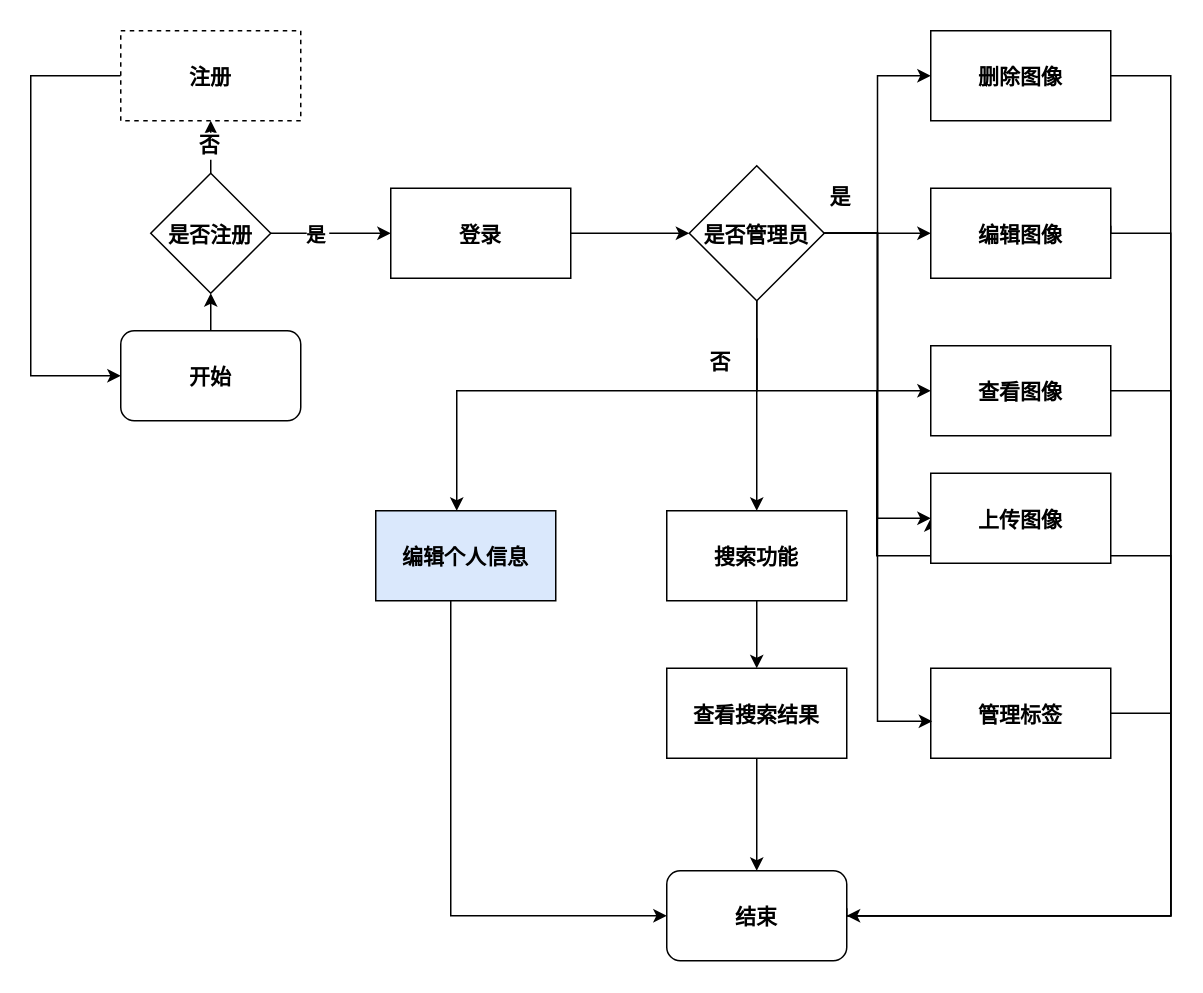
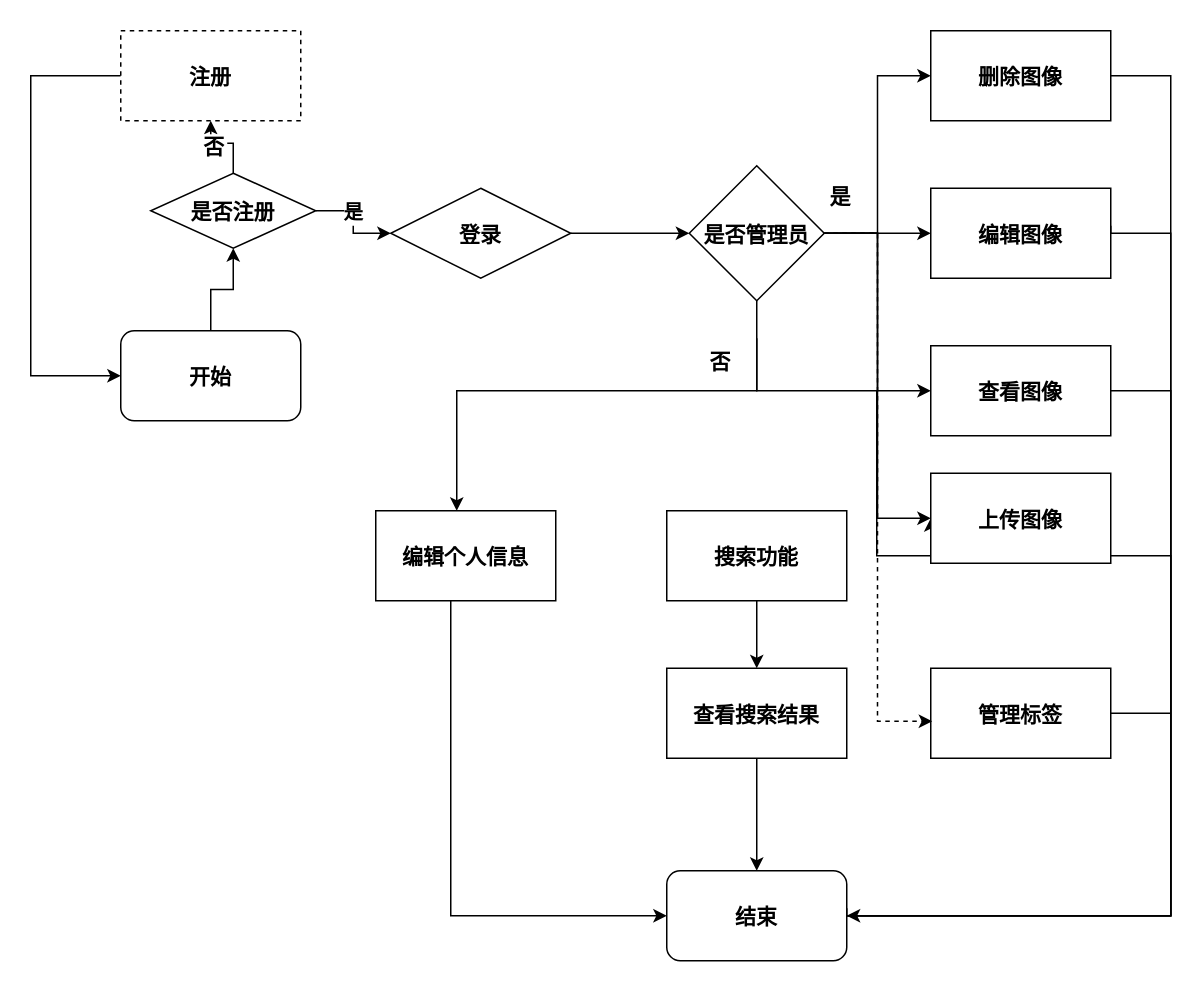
  <mxCell id="0" />
  <mxCell id="1" parent="0" />
  <mxCell id="2" value="" style="edgeStyle=orthogonalEdgeStyle;rounded=0;orthogonalLoop=1;jettySize=auto;entryX=0.5;entryY=1;entryDx=0;entryDy=0;" parent="1" source="3" target="8" edge="1"><mxGeometry relative="1" as="geometry" /></mxCell>
  <mxCell id="3" value="开始" style="rounded=1;fontSize=14;fontStyle=1;" parent="1" vertex="1"><mxGeometry x="80" y="220" width="120" height="60" as="geometry" /></mxCell>
  <mxCell id="4" value="" style="edgeStyle=orthogonalEdgeStyle;rounded=0;orthogonalLoop=1;jettySize=auto;" parent="1" source="8" target="10" edge="1"><mxGeometry relative="1" as="geometry" /></mxCell>
  <mxCell id="5" value="是" style="edgeLabel;align=center;verticalAlign=middle;resizable=0;points=[];fontSize=13;fontStyle=1;" parent="4" vertex="1" connectable="0"><mxGeometry x="-0.24" relative="1" as="geometry"><mxPoint as="offset" /></mxGeometry></mxCell>
  <mxCell id="6" value="" style="edgeStyle=orthogonalEdgeStyle;rounded=0;orthogonalLoop=1;jettySize=auto;entryX=0.5;entryY=1;entryDx=0;entryDy=0;" parent="1" source="8" target="35" edge="1"><mxGeometry relative="1" as="geometry" /></mxCell>
  <mxCell id="7" value="否" style="edgeLabel;align=center;verticalAlign=middle;resizable=0;points=[];fontSize=14;fontStyle=1" parent="6" vertex="1" connectable="0"><mxGeometry x="0.333" y="1" relative="1" as="geometry"><mxPoint as="offset" /></mxGeometry></mxCell>
- <mxCell id="8" value="是否注册" style="rhombus;fontSize=14;fontStyle=1;" parent="1" vertex="1"><mxGeometry x="100" y="115" width="80" height="80" as="geometry" /></mxCell>
+ <mxCell id="8" value="是否注册" style="rhombus;fontSize=14;fontStyle=1;" parent="1" vertex="1"><mxGeometry x="100" y="115" width="110" height="50" as="geometry" /></mxCell>
  <mxCell id="9" value="" style="edgeStyle=orthogonalEdgeStyle;rounded=0;orthogonalLoop=1;jettySize=auto;entryX=0;entryY=0.5;entryDx=0;entryDy=0;" parent="1" source="10" target="17" edge="1"><mxGeometry relative="1" as="geometry" /></mxCell>
- <mxCell id="10" value="登录" style="rounded=0;fontSize=14;fontStyle=1;" parent="1" vertex="1"><mxGeometry x="260" y="125" width="120" height="60" as="geometry" /></mxCell>
- <mxCell id="11" value="" style="edgeStyle=orthogonalEdgeStyle;rounded=0;orthogonalLoop=1;jettySize=auto;entryX=0.5;entryY=0;entryDx=0;entryDy=0;" parent="1" source="17" target="25" edge="1"><mxGeometry relative="1" as="geometry"><Array as="points"><mxPoint x="504" y="300" /><mxPoint x="504" y="300" /></Array></mxGeometry></mxCell>
+ <mxCell id="10" value="登录" style="rhombus;fontSize=14;fontStyle=1;" parent="1" vertex="1"><mxGeometry x="260" y="125" width="120" height="60" as="geometry" /></mxCell>
  <mxCell id="12" value="" style="edgeStyle=orthogonalEdgeStyle;rounded=0;orthogonalLoop=1;jettySize=auto;entryX=0;entryY=0.5;entryDx=0;entryDy=0;" parent="1" source="17" target="29" edge="1"><mxGeometry relative="1" as="geometry" /></mxCell>
  <mxCell id="13" value="" style="edgeStyle=orthogonalEdgeStyle;rounded=0;orthogonalLoop=1;jettySize=auto;entryX=0;entryY=0.5;entryDx=0;entryDy=0;" parent="1" source="17" target="21" edge="1"><mxGeometry relative="1" as="geometry" /></mxCell>
  <mxCell id="14" value="" style="edgeStyle=orthogonalEdgeStyle;rounded=0;orthogonalLoop=1;jettySize=auto;entryX=0;entryY=0.5;entryDx=0;entryDy=0;" parent="1" source="17" target="19" edge="1"><mxGeometry relative="1" as="geometry" /></mxCell>
  <mxCell id="15" style="edgeStyle=orthogonalEdgeStyle;rounded=0;orthogonalLoop=1;jettySize=auto;html=1;entryX=0;entryY=0.5;entryDx=0;entryDy=0;" parent="1" source="17" target="37" edge="1"><mxGeometry relative="1" as="geometry" /></mxCell>
  <mxCell id="16" style="edgeStyle=orthogonalEdgeStyle;rounded=0;orthogonalLoop=1;jettySize=auto;html=1;entryX=0;entryY=0.5;entryDx=0;entryDy=0;" parent="1" source="17" target="37" edge="1"><mxGeometry relative="1" as="geometry"><Array as="points"><mxPoint x="504" y="260" /><mxPoint x="584" y="260" /><mxPoint x="584" y="370" /></Array></mxGeometry></mxCell>
  <mxCell id="17" value="是否管理员" style="rhombus;fontSize=14;fontStyle=1;" parent="1" vertex="1"><mxGeometry x="459" y="110" width="90" height="90" as="geometry" /></mxCell>
  <mxCell id="18" style="edgeStyle=orthogonalEdgeStyle;rounded=0;orthogonalLoop=1;jettySize=auto;html=1;entryX=1;entryY=0.5;entryDx=0;entryDy=0;" parent="1" source="19" target="33" edge="1"><mxGeometry relative="1" as="geometry"><Array as="points"><mxPoint x="780" y="260" /><mxPoint x="780" y="610" /></Array></mxGeometry></mxCell>
  <mxCell id="19" value="查看图像" style="rounded=0;fontSize=14;fontStyle=1;" parent="1" vertex="1"><mxGeometry x="620" y="230" width="120" height="60" as="geometry" /></mxCell>
  <mxCell id="20" value="" style="edgeStyle=orthogonalEdgeStyle;rounded=0;orthogonalLoop=1;jettySize=auto;entryX=1;entryY=0.5;entryDx=0;entryDy=0;exitX=1;exitY=0.5;exitDx=0;exitDy=0;endArrow=none;endFill=0;" parent="1" source="21" target="33" edge="1"><mxGeometry relative="1" as="geometry"><Array as="points"><mxPoint x="780" y="50" /><mxPoint x="780" y="610" /></Array></mxGeometry></mxCell>
  <mxCell id="21" value="删除图像" style="rounded=0;fontSize=14;fontStyle=1;" parent="1" vertex="1"><mxGeometry x="620" y="20" width="120" height="60" as="geometry" /></mxCell>
  <mxCell id="22" value="" style="edgeStyle=orthogonalEdgeStyle;rounded=0;orthogonalLoop=1;jettySize=auto;entryX=0;entryY=0.5;entryDx=0;entryDy=0;" parent="1" source="23" target="33" edge="1"><mxGeometry relative="1" as="geometry"><Array as="points"><mxPoint x="300" y="610" /></Array></mxGeometry></mxCell>
- <mxCell id="23" value="编辑个人信息" style="rounded=0;fontSize=14;fontStyle=1;fillColor=#dae8fc;" parent="1" vertex="1"><mxGeometry x="250" y="340" width="120" height="60" as="geometry" /></mxCell>
+ <mxCell id="23" value="编辑个人信息" style="rounded=0;fontSize=14;fontStyle=1;" parent="1" vertex="1"><mxGeometry x="250" y="340" width="120" height="60" as="geometry" /></mxCell>
  <mxCell id="24" value="" style="edgeStyle=orthogonalEdgeStyle;rounded=0;orthogonalLoop=1;jettySize=auto;entryX=0.5;entryY=0;entryDx=0;entryDy=0;" parent="1" source="25" target="32" edge="1"><mxGeometry relative="1" as="geometry" /></mxCell>
  <mxCell id="25" value="搜索功能" style="rounded=0;fontSize=14;fontStyle=1;" parent="1" vertex="1"><mxGeometry x="444" y="340" width="120" height="60" as="geometry" /></mxCell>
  <mxCell id="26" value="" style="edgeStyle=orthogonalEdgeStyle;rounded=0;orthogonalLoop=1;jettySize=auto;entryX=0.45;entryY=0;entryDx=0;entryDy=0;entryPerimeter=0;" parent="1" edge="1"><mxGeometry relative="1" as="geometry"><mxPoint x="504" y="225" as="sourcePoint" /><mxPoint x="304" y="340" as="targetPoint" /><Array as="points"><mxPoint x="504" y="260" /><mxPoint x="304" y="260" /></Array></mxGeometry></mxCell>
  <mxCell id="27" value="否" style="text;strokeColor=none;fillColor=none;align=center;verticalAlign=middle;rounded=0;fontSize=14;fontStyle=1;" parent="1" vertex="1"><mxGeometry x="450" y="225" width="60" height="30" as="geometry" /></mxCell>
  <mxCell id="28" value="" style="edgeStyle=orthogonalEdgeStyle;rounded=0;orthogonalLoop=1;jettySize=auto;entryX=1;entryY=0.5;entryDx=0;entryDy=0;exitX=1;exitY=0.5;exitDx=0;exitDy=0;endArrow=none;endFill=0;" parent="1" edge="1"><mxGeometry relative="1" as="geometry"><Array as="points"><mxPoint x="740" y="155" /><mxPoint x="780" y="155" /><mxPoint x="780" y="610" /><mxPoint x="564" y="610" /></Array><mxPoint x="740" y="150" as="sourcePoint" /><mxPoint x="564" y="605" as="targetPoint" /></mxGeometry></mxCell>
  <mxCell id="29" value="编辑图像" style="rounded=0;fontSize=14;fontStyle=1;" parent="1" vertex="1"><mxGeometry x="620" y="125" width="120" height="60" as="geometry" /></mxCell>
  <mxCell id="30" value="是" style="text;strokeColor=none;fillColor=none;align=center;verticalAlign=middle;rounded=0;fontSize=14;fontStyle=1;" parent="1" vertex="1"><mxGeometry x="530" y="115" width="60" height="30" as="geometry" /></mxCell>
  <mxCell id="31" value="" style="edgeStyle=orthogonalEdgeStyle;rounded=0;orthogonalLoop=1;jettySize=auto;entryX=0.5;entryY=0;entryDx=0;entryDy=0;" parent="1" source="32" target="33" edge="1"><mxGeometry relative="1" as="geometry" /></mxCell>
  <mxCell id="32" value="查看搜索结果" style="rounded=0;fontSize=14;fontStyle=1;" parent="1" vertex="1"><mxGeometry x="444" y="445" width="120" height="60" as="geometry" /></mxCell>
  <mxCell id="33" value="结束" style="rounded=1;fontSize=14;fontStyle=1;" parent="1" vertex="1"><mxGeometry x="444" y="580" width="120" height="60" as="geometry" /></mxCell>
  <mxCell id="34" value="" style="edgeStyle=orthogonalEdgeStyle;rounded=0;orthogonalLoop=1;jettySize=auto;entryX=0;entryY=0.5;entryDx=0;entryDy=0;" parent="1" source="35" target="3" edge="1"><mxGeometry relative="1" as="geometry"><Array as="points"><mxPoint x="20" y="50" /><mxPoint x="20" y="250" /></Array></mxGeometry></mxCell>
  <mxCell id="35" value="注册" style="rounded=0;fontSize=14;fontStyle=1;dashed=1;" parent="1" vertex="1"><mxGeometry x="80" y="20" width="120" height="60" as="geometry" /></mxCell>
  <mxCell id="36" style="edgeStyle=orthogonalEdgeStyle;rounded=0;orthogonalLoop=1;jettySize=auto;html=1;entryX=1;entryY=0.5;entryDx=0;entryDy=0;endArrow=none;endFill=0;" parent="1" source="37" target="33" edge="1"><mxGeometry relative="1" as="geometry"><Array as="points"><mxPoint x="780" y="370" /><mxPoint x="780" y="610" /></Array></mxGeometry></mxCell>
  <mxCell id="37" value="上传图像" style="rounded=0;fontSize=14;fontStyle=1;" parent="1" vertex="1"><mxGeometry x="620" y="315" width="120" height="60" as="geometry" /></mxCell>
  <mxCell id="38" style="edgeStyle=orthogonalEdgeStyle;rounded=0;orthogonalLoop=1;jettySize=auto;html=1;endArrow=none;endFill=0;" parent="1" source="39" edge="1"><mxGeometry relative="1" as="geometry"><mxPoint x="780" y="475" as="targetPoint" /></mxGeometry></mxCell>
  <mxCell id="39" value="管理标签" style="rounded=0;fontSize=14;fontStyle=1;" parent="1" vertex="1"><mxGeometry x="620" y="445" width="120" height="60" as="geometry" /></mxCell>
- <mxCell id="40" style="edgeStyle=orthogonalEdgeStyle;rounded=0;orthogonalLoop=1;jettySize=auto;html=1;entryX=0.008;entryY=0.589;entryDx=0;entryDy=0;entryPerimeter=0;" parent="1" source="17" target="39" edge="1"><mxGeometry relative="1" as="geometry" /></mxCell>
+ <mxCell id="40" style="edgeStyle=orthogonalEdgeStyle;rounded=0;orthogonalLoop=1;jettySize=auto;html=1;entryX=0.008;entryY=0.589;entryDx=0;entryDy=0;entryPerimeter=0;dashed=1;" parent="1" source="17" target="39" edge="1"><mxGeometry relative="1" as="geometry" /></mxCell>
